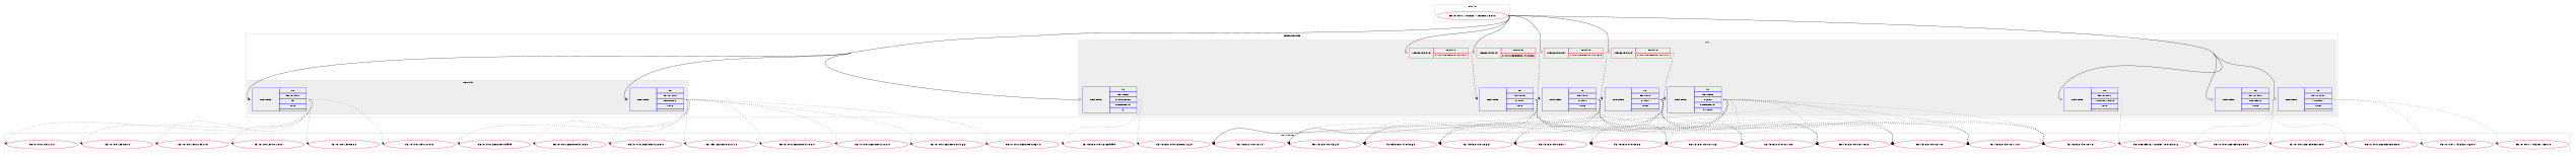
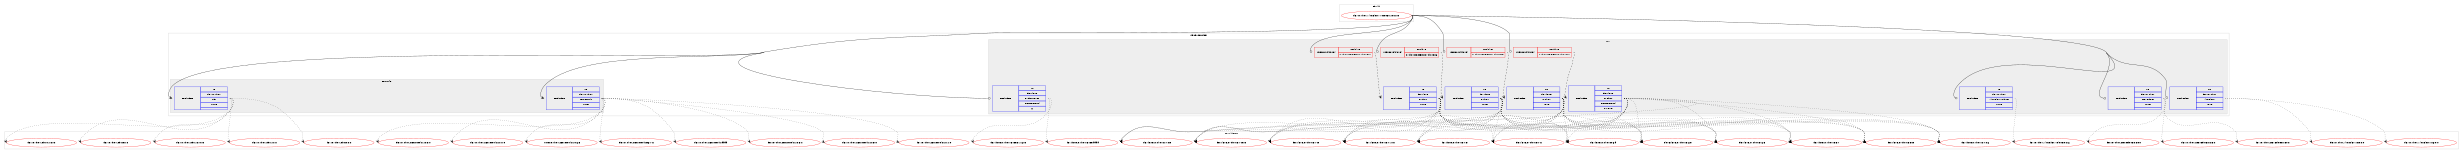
  digraph {
    compound=true
    concentrate=true
    fontname=Helvetica
    fontsize=10
    newrank=true
    rankdir=TB
    ranksep=1.5
    node [color=red fontname=Helvetica fontsize=10]
    edge [arrowhead=vee headport=w style=dotted tailport=e weight=100]
    n1 [label="dev-python/virtualenvwrapper-4.8.2-r1" width=4]
    n2 [color=blue label=<<TABLE BORDER="0" CELLBORDER="1" CELLSPACING="0" CELLPADDING="4" WIDTH="220"><TR><TD ROWSPAN="6" CELLPADDING="30">pack_dep</TD></TR><TR><TD WIDTH="110">no</TD></TR><TR><TD>dev-python</TD></TR><TR><TD>pbr</TD></TR><TR><TD>none</TD></TR><TR><TD></TD></TR></TABLE>> shape=none]
    n3 [color=blue label=<<TABLE BORDER="0" CELLBORDER="1" CELLSPACING="0" CELLPADDING="4" WIDTH="220"><TR><TD ROWSPAN="6" CELLPADDING="30">pack_dep</TD></TR><TR><TD WIDTH="110">no</TD></TR><TR><TD>dev-python</TD></TR><TR><TD>setuptools</TD></TR><TR><TD>none</TD></TR><TR><TD></TD></TR></TABLE>> shape=none]
    n4 [color=blue label=<<TABLE BORDER="0" CELLBORDER="1" CELLSPACING="0" CELLPADDING="4" WIDTH="220"><TR><TD ROWSPAN="6" CELLPADDING="30">pack_dep</TD></TR><TR><TD WIDTH="110">no</TD></TR><TR><TD>dev-lang</TD></TR><TR><TD>python-exec</TD></TR><TR><TD>greaterequal</TD></TR><TR><TD>2</TD></TR></TABLE>> shape=none]
    n5 [color=blue label=<<TABLE BORDER="0" CELLBORDER="1" CELLSPACING="0" CELLPADDING="4" WIDTH="220"><TR><TD ROWSPAN="6" CELLPADDING="30">pack_dep</TD></TR><TR><TD WIDTH="110">no</TD></TR><TR><TD>dev-lang</TD></TR><TR><TD>python</TD></TR><TR><TD>greaterequal</TD></TR><TR><TD>2.7.5-r2</TD></TR></TABLE>> shape=none]
    n6 [label=<<TABLE BORDER="0" CELLBORDER="1" CELLSPACING="0" CELLPADDING="4"><TR><TD ROWSPAN="3" CELLPADDING="10">use_conditional</TD></TR><TR><TD>positive</TD></TR><TR><TD>python_targets_python2_7</TD></TR></TABLE>> shape=none]
    n7 [color=blue label=<<TABLE BORDER="0" CELLBORDER="1" CELLSPACING="0" CELLPADDING="4" WIDTH="220"><TR><TD ROWSPAN="6" CELLPADDING="30">pack_dep</TD></TR><TR><TD WIDTH="110">no</TD></TR><TR><TD>dev-lang</TD></TR><TR><TD>python</TD></TR><TR><TD>none</TD></TR><TR><TD></TD></TR></TABLE>> shape=none]
    n8 [label=<<TABLE BORDER="0" CELLBORDER="1" CELLSPACING="0" CELLPADDING="4"><TR><TD ROWSPAN="3" CELLPADDING="10">use_conditional</TD></TR><TR><TD>positive</TD></TR><TR><TD>python_targets_python3_5</TD></TR></TABLE>> shape=none]
    n9 [color=blue label=<<TABLE BORDER="0" CELLBORDER="1" CELLSPACING="0" CELLPADDING="4" WIDTH="220"><TR><TD ROWSPAN="6" CELLPADDING="30">pack_dep</TD></TR><TR><TD WIDTH="110">no</TD></TR><TR><TD>dev-lang</TD></TR><TR><TD>python</TD></TR><TR><TD>none</TD></TR><TR><TD></TD></TR></TABLE>> shape=none]
    n10 [label=<<TABLE BORDER="0" CELLBORDER="1" CELLSPACING="0" CELLPADDING="4"><TR><TD ROWSPAN="3" CELLPADDING="10">use_conditional</TD></TR><TR><TD>positive</TD></TR><TR><TD>python_targets_python3_6</TD></TR></TABLE>> shape=none]
    n11 [color=blue label=<<TABLE BORDER="0" CELLBORDER="1" CELLSPACING="0" CELLPADDING="4" WIDTH="220"><TR><TD ROWSPAN="6" CELLPADDING="30">pack_dep</TD></TR><TR><TD WIDTH="110">no</TD></TR><TR><TD>dev-lang</TD></TR><TR><TD>python</TD></TR><TR><TD>none</TD></TR><TR><TD></TD></TR></TABLE>> shape=none]
    n12 [label=<<TABLE BORDER="0" CELLBORDER="1" CELLSPACING="0" CELLPADDING="4"><TR><TD ROWSPAN="3" CELLPADDING="10">use_conditional</TD></TR><TR><TD>positive</TD></TR><TR><TD>python_targets_python3_7</TD></TR></TABLE>> shape=none]
    n13 [color=blue label=<<TABLE BORDER="0" CELLBORDER="1" CELLSPACING="0" CELLPADDING="4" WIDTH="220"><TR><TD ROWSPAN="6" CELLPADDING="30">pack_dep</TD></TR><TR><TD WIDTH="110">no</TD></TR><TR><TD>dev-python</TD></TR><TR><TD>stevedore</TD></TR><TR><TD>none</TD></TR><TR><TD></TD></TR></TABLE>> shape=none]
    n14 [color=blue label=<<TABLE BORDER="0" CELLBORDER="1" CELLSPACING="0" CELLPADDING="4" WIDTH="220"><TR><TD ROWSPAN="6" CELLPADDING="30">pack_dep</TD></TR><TR><TD WIDTH="110">no</TD></TR><TR><TD>dev-python</TD></TR><TR><TD>virtualenv</TD></TR><TR><TD>none</TD></TR><TR><TD></TD></TR></TABLE>> shape=none]
    n15 [color=blue label=<<TABLE BORDER="0" CELLBORDER="1" CELLSPACING="0" CELLPADDING="4" WIDTH="220"><TR><TD ROWSPAN="6" CELLPADDING="30">pack_dep</TD></TR><TR><TD WIDTH="110">no</TD></TR><TR><TD>dev-python</TD></TR><TR><TD>virtualenv-clone</TD></TR><TR><TD>none</TD></TR><TR><TD></TD></TR></TABLE>> shape=none]
    n16 [label="dev-python/pbr-0.4.2-r1" width=4]
-   n17 [label="dev-python/pbr-1.10.0-r1" width=4]
    n18 [label="dev-python/pbr-3.1.1" width=4]
    n19 [label="dev-python/pbr-4.1.1" width=4]
    n20 [label="dev-python/pbr-4.2.0-r1" width=4]
    n21 [label="dev-python/pbr-5.1.1" width=4]
    n22 [label="dev-python/setuptools-36.7.2" width=4]
-   n23 [label="dev-python/setuptools-40.6.3" width=4]
+   n23 [label="none-python/setuptools-40.6.3" width=4]
    n24 [label="dev-python/setuptools-41.1.0" width=4]
    n25 [label="dev-python/setuptools-41.2.0" width=4]
-   n26 [label="dev-dev/setuptools-41.4.0" width=4]
+   n26 [label="dev-python/setuptools-41.4.0" width=4]
    n27 [label="dev-python/setuptools-41.5.0" width=4]
    n28 [label="dev-python/setuptools-41.5.1" width=4]
    n29 [label="dev-python/setuptools-9999" width=4]
    n30 [label="dev-lang/python-2.7.15" width=4]
    n31 [label="dev-lang/python-2.7.16" width=4]
    n32 [label="dev-lang/python-3.5.5" width=4]
    n33 [label="dev-lang/python-3.5.7" width=4]
    n34 [label="dev-lang/python-3.6.5" width=4]
    n35 [label="clone-lang/python-3.6.8" width=4]
    n36 [label="dev-lang/python-3.6.9" width=4]
    n37 [label="dev-lang/python-3.7.2" width=4]
    n38 [label="dev-lang/python-3.7.3" width=4]
    n39 [label="dev-lang/python-3.7.4-r1" width=4]
    n40 [label="dev-lang/python-3.7.5" width=4]
    n41 [label="dev-lang/python-3.7.5-r1" width=4]
    n42 [label="dev-lang/python-exec-2.4.6-r1" width=4]
    n43 [label="dev-lang/python-exec-9999" width=4]
    n44 [label="dev-python/stevedore-1.25.1" width=4]
    n45 [label="dev-python/stevedore-1.28.0" width=4]
    n46 [label="dev-python/stevedore-1.30.1" width=4]
    n47 [label="dev-python/virtualenv-15.1.0" width=4]
    n48 [label="dev-python/virtualenv-16.0.0" width=4]
-   n49 [label="dev-stevedore/virtualenv-clone-0.2.6" width=4]
+   n49 [label="dev-python/virtualenv-clone-0.2.6" width=4]
    subgraph cluster_1 {
      color=gray
      label=<<i>ebuild</i>>
      rank=same
      n1
    }
    subgraph cluster_2 {
      color=gray
      label=<<i>dependencies</i>>
      subgraph cluster_3 {
        color=gray
        fillcolor="#eeeeee"
        label=<<i>compile</i>>
        style=filled
        subgraph sub_4 {
          color=gray
          fillcolor="#eeeeee"
          label=<<i>compile</i>>
          style=filled
          n2
        }
        subgraph sub_5 {
          color=gray
          fillcolor="#eeeeee"
          label=<<i>compile</i>>
          style=filled
          n3
        }
      }
      subgraph cluster_6 {
        color=gray
        fillcolor="#eeeeee"
        label=<<i>compile and run</i>>
        style=filled
      }
      subgraph cluster_7 {
        color=gray
        fillcolor="#eeeeee"
        label=<<i>run</i>>
        style=filled
        subgraph sub_8 {
          color=gray
          fillcolor="#eeeeee"
          label=<<i>run</i>>
          style=filled
          n4
        }
        subgraph sub_9 {
          color=gray
          fillcolor="#eeeeee"
          label=<<i>run</i>>
          style=filled
          n6
          subgraph sub_10 {
            color=gray
            fillcolor="#eeeeee"
            label=<<i>run</i>>
            style=filled
            n5
          }
        }
        subgraph sub_11 {
          color=gray
          fillcolor="#eeeeee"
          label=<<i>run</i>>
          style=filled
          n8
          subgraph sub_12 {
            color=gray
            fillcolor="#eeeeee"
            label=<<i>run</i>>
            style=filled
            n7
          }
        }
        subgraph sub_13 {
          color=gray
          fillcolor="#eeeeee"
          label=<<i>run</i>>
          style=filled
          n10
          subgraph sub_14 {
            color=gray
            fillcolor="#eeeeee"
            label=<<i>run</i>>
            style=filled
            n9
          }
        }
        subgraph sub_15 {
          color=gray
          fillcolor="#eeeeee"
          label=<<i>run</i>>
          style=filled
          n12
          subgraph sub_16 {
            color=gray
            fillcolor="#eeeeee"
            label=<<i>run</i>>
            style=filled
            n11
          }
        }
        subgraph sub_17 {
          color=gray
          fillcolor="#eeeeee"
          label=<<i>run</i>>
          style=filled
          n13
        }
        subgraph sub_18 {
          color=gray
          fillcolor="#eeeeee"
          label=<<i>run</i>>
          style=filled
          n14
        }
        subgraph sub_19 {
          color=gray
          fillcolor="#eeeeee"
          label=<<i>run</i>>
          style=filled
          n15
        }
      }
    }
    subgraph cluster_20 {
      color=gray
      label=<<i>candidates</i>>
      rank=same
      subgraph sub_21 {
        color=black
        label=<<i>candidates</i>>
        nodesep=1
        rank=same
        n16
-       n17
        n18
        n19
        n20
        n21
      }
      subgraph sub_22 {
        color=black
        label=<<i>candidates</i>>
        nodesep=1
        rank=same
        n22
        n23
        n24
        n25
        n26
        n27
        n28
        n29
      }
      subgraph sub_23 {
        color=black
        label=<<i>candidates</i>>
        nodesep=1
        rank=same
        n30
        n31
        n32
        n33
        n34
        n35
        n36
        n37
        n38
        n39
        n40
        n41
      }
      subgraph sub_24 {
        color=black
        label=<<i>candidates</i>>
        nodesep=1
        rank=same
        n30
        n31
        n32
        n33
        n34
        n35
        n36
        n37
        n38
        n39
        n40
        n41
      }
      subgraph sub_25 {
        color=black
        label=<<i>candidates</i>>
        nodesep=1
        rank=same
        n30
        n31
        n32
        n33
        n34
        n35
        n36
        n37
        n38
        n39
        n40
        n41
      }
      subgraph sub_26 {
        color=black
        label=<<i>candidates</i>>
        nodesep=1
        rank=same
        n30
        n31
        n32
        n33
        n34
        n35
        n36
        n37
        n38
        n39
        n40
        n41
      }
      subgraph sub_27 {
        color=black
        label=<<i>candidates</i>>
        nodesep=1
        rank=same
        n42
        n43
      }
      subgraph sub_28 {
        color=black
        label=<<i>candidates</i>>
        nodesep=1
        rank=same
        n44
        n45
        n46
      }
      subgraph sub_29 {
        color=black
        label=<<i>candidates</i>>
        nodesep=1
        rank=same
        n47
        n48
      }
      subgraph sub_30 {
        color=black
        label=<<i>candidates</i>>
        nodesep=1
        rank=same
        n49
      }
    }
    n1 -> n2 [style=solid weight=20]
    n1 -> n3 [style=solid weight=20]
    n1 -> n4 [arrowhead=odot style=solid weight=20]
    n1 -> n6 [arrowhead=odot style=solid weight=20]
    n1 -> n8 [arrowhead=odot style=solid weight=20]
    n1 -> n10 [arrowhead=odot style=solid weight=20]
    n1 -> n12 [arrowhead=odot style=solid weight=20]
    n1 -> n13 [arrowhead=odot style=solid weight=20]
    n1 -> n14 [arrowhead=odot style=solid weight=20]
    n1 -> n15 [arrowhead=odot style=solid weight=20]
    n2 -> n16
-   n2 -> n17
    n2 -> n18
    n2 -> n19
    n2 -> n20
    n2 -> n21
    n3 -> n22
    n3 -> n23
    n3 -> n24
    n3 -> n25
    n3 -> n26
    n3 -> n27
    n3 -> n28
    n3 -> n29
    n4 -> n42
    n4 -> n43
    n5 -> n30
    n5 -> n31
    n5 -> n32
    n5 -> n33
    n5 -> n34
    n5 -> n35
    n5 -> n36
    n5 -> n37
    n5 -> n38
    n5 -> n39
    n5 -> n40
    n5 -> n41
    n6 -> n5 [style=dashed weight=20]
    n7 -> n30
    n7 -> n31
    n7 -> n32
    n7 -> n33
    n7 -> n34
    n7 -> n35
    n7 -> n36
    n7 -> n37
    n7 -> n38
    n7 -> n39
    n7 -> n40
    n7 -> n41
    n8 -> n7 [style=dashed weight=20]
    n9 -> n30
    n9 -> n31
    n9 -> n32
    n9 -> n33
    n9 -> n34
    n9 -> n35
    n9 -> n36
    n9 -> n37
    n9 -> n38
    n9 -> n39
    n9 -> n40
    n9 -> n41
    n10 -> n9 [style=dashed weight=20]
    n11 -> n30
    n11 -> n31
    n11 -> n32
    n11 -> n33
    n11 -> n34
    n11 -> n35
    n11 -> n36
    n11 -> n37
    n11 -> n38
    n11 -> n39
    n11 -> n40
    n11 -> n41
    n12 -> n11 [style=dashed weight=20]
    n13 -> n44
    n13 -> n45
    n13 -> n46
    n14 -> n47
    n14 -> n48
    n15 -> n49
  }
